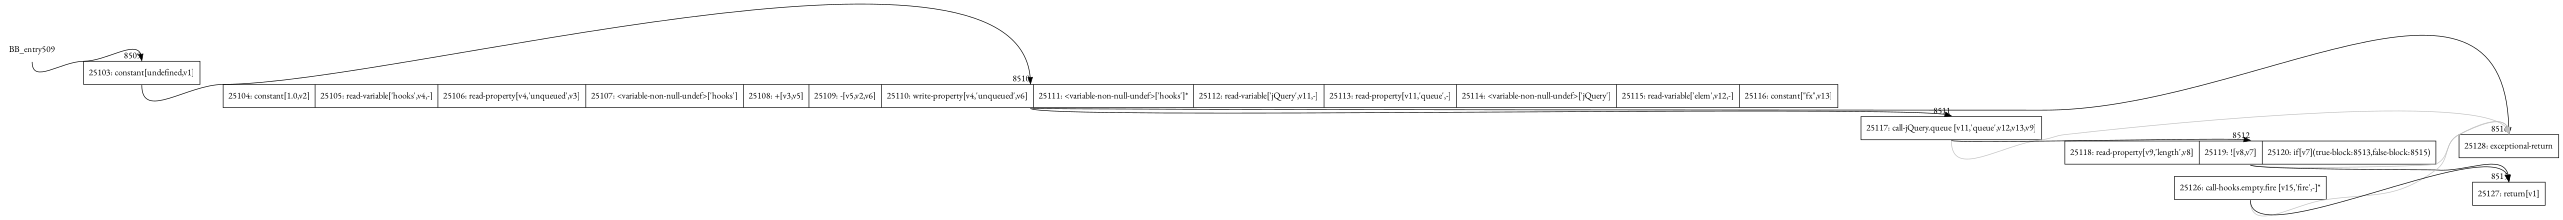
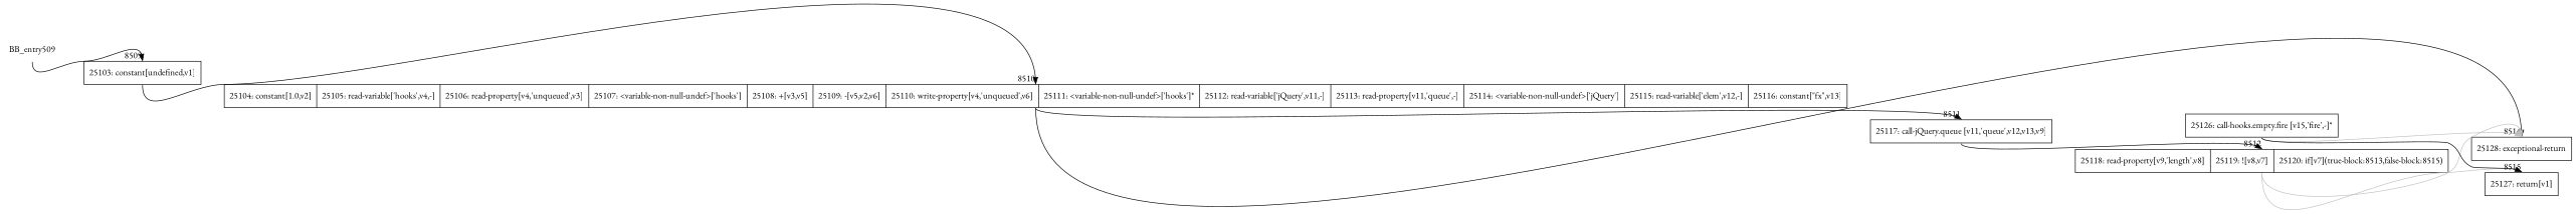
  digraph {
    fontname="EB Garamond"
    rankdir=LR
    node [fontname="EB Garamond" shape=record]
    edge [fontname="EB Garamond" headport=n tailport=s]
    n1 [label=BB_entry509 shape=none]
    n2 [label="{25103: constant[undefined,v1]}"]
    n3 [label="{25104: constant[1.0,v2]|25105: read-variable['hooks',v4,-]|25106: read-property[v4,'unqueued',v3]|25107: \<variable-non-null-undef\>['hooks']|25108: +[v3,v5]|25109: -[v5,v2,v6]|25110: write-property[v4,'unqueued',v6]|25111: \<variable-non-null-undef\>['hooks']*|25112: read-variable['jQuery',v11,-]|25113: read-property[v11,'queue',-]|25114: \<variable-non-null-undef\>['jQuery']|25115: read-variable['elem',v12,-]|25116: constant[\"fx\",v13]}"]
    n4 [label="{25117: call-jQuery.queue [v11,'queue',v12,v13,v9]}"]
    n5 [label="{25128: exceptional-return}"]
    n6 [label="{25118: read-property[v9,'length',v8]|25119: ![v8,v7]|25120: if[v7](true-block:8513,false-block:8515)}"]
    n7 [label="{25127: return[v1]}"]
    n8 [label="{25126: call-hooks.empty.fire [v15,'fire',-]*}"]
    n1 -> n2 [headlabel="    8509"]
    n2 -> n3 [headlabel="      8510"]
    n3 -> n4 [headlabel="      8511"]
    n3 -> n5 [color=black headlabel="      8516"]
-   n4 -> n5 [color=gray]
    n4 -> n6 [headlabel="      8512"]
    n6 -> n5 [color=gray]
-   n6 -> n7 [headlabel="      8515"]
+   n6 -> n7 [headlabel="      8515" color=gray]
    n8 -> n5 [color=gray]
    n8 -> n7
  }
